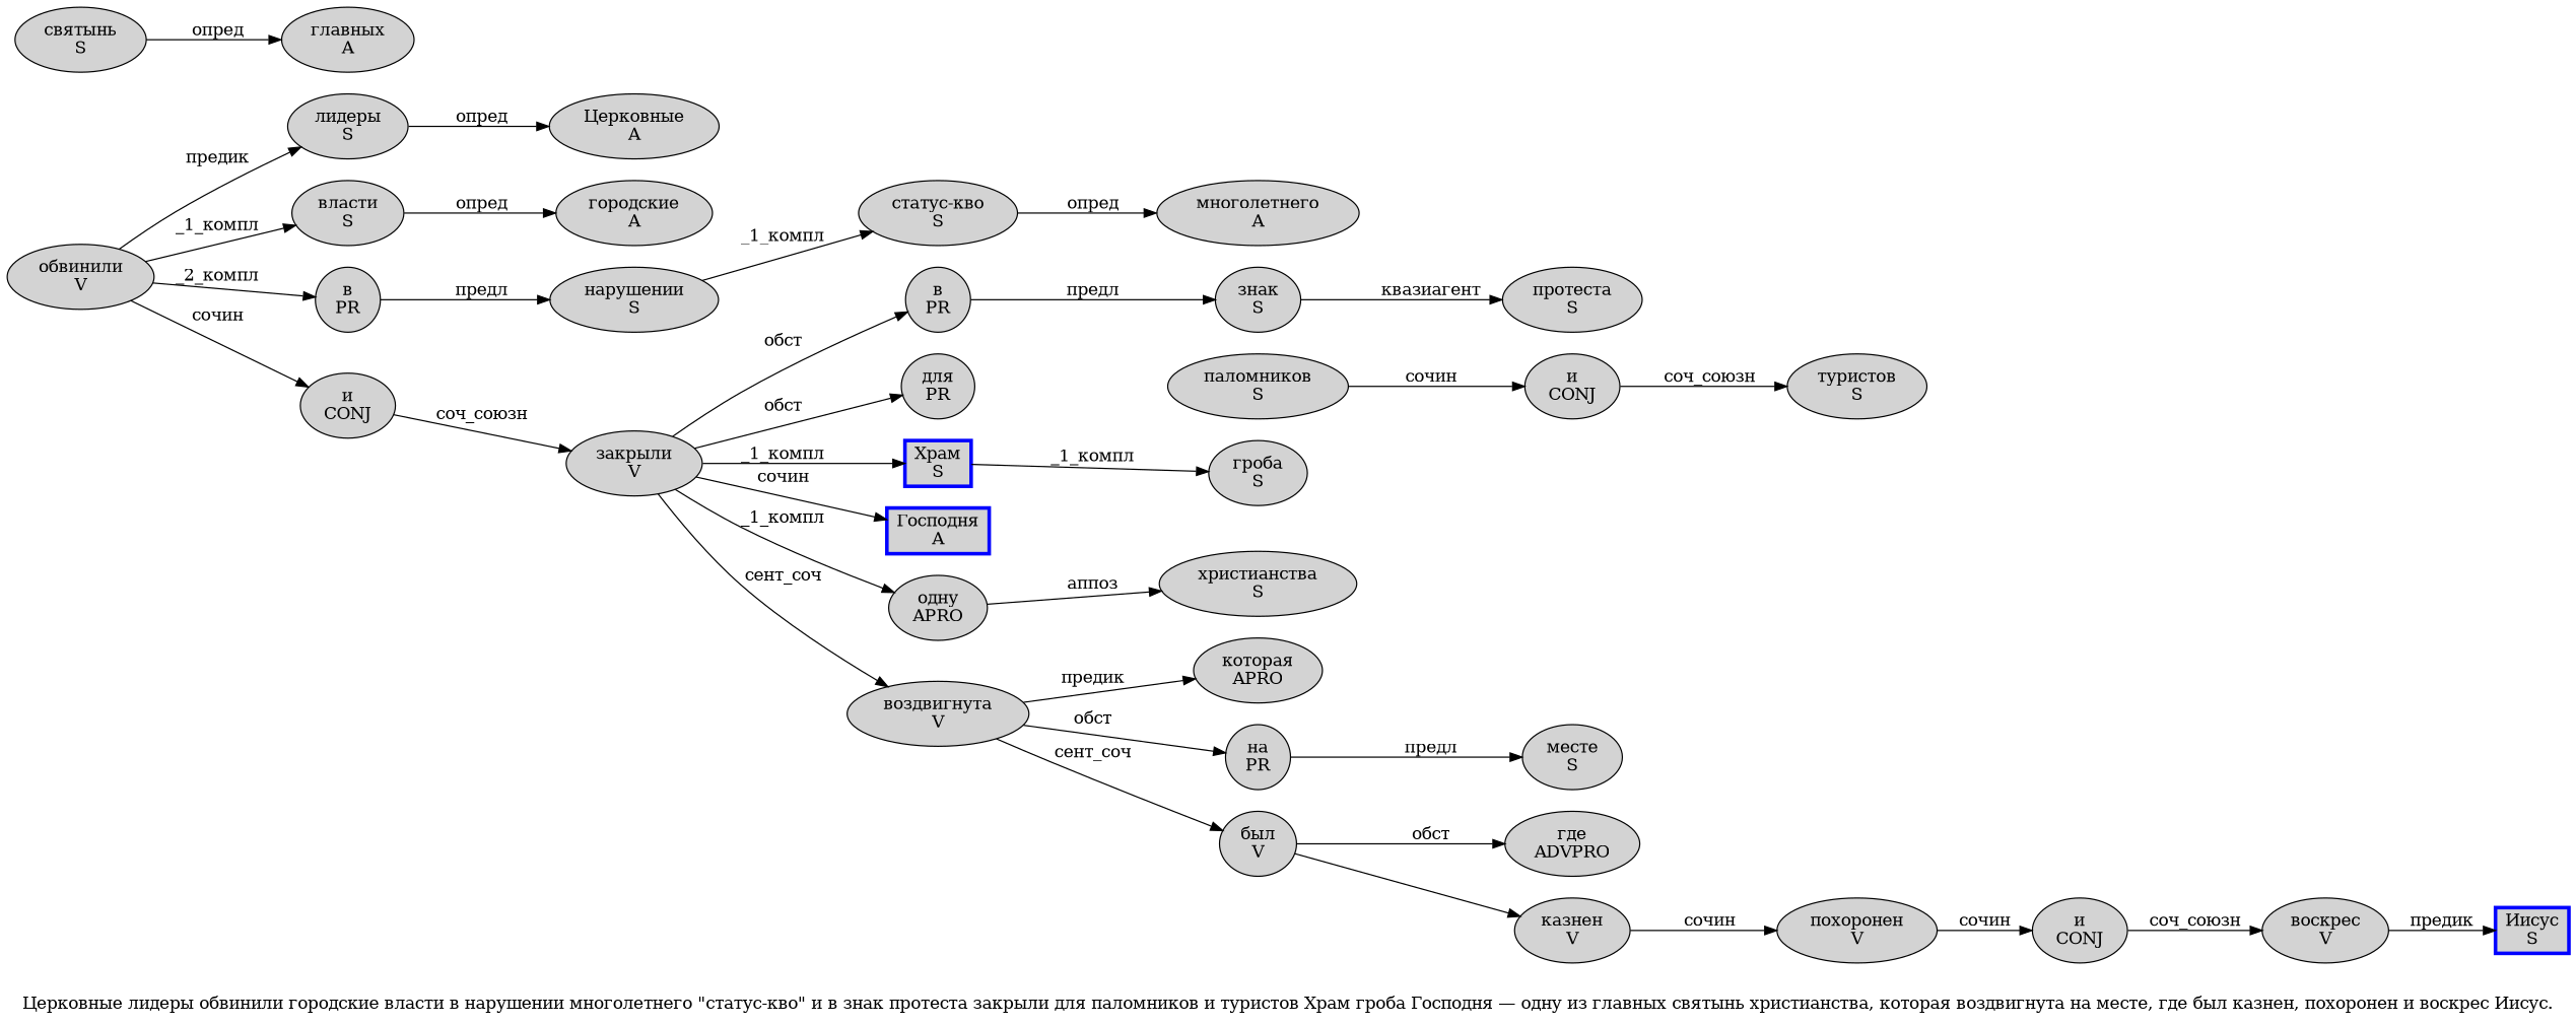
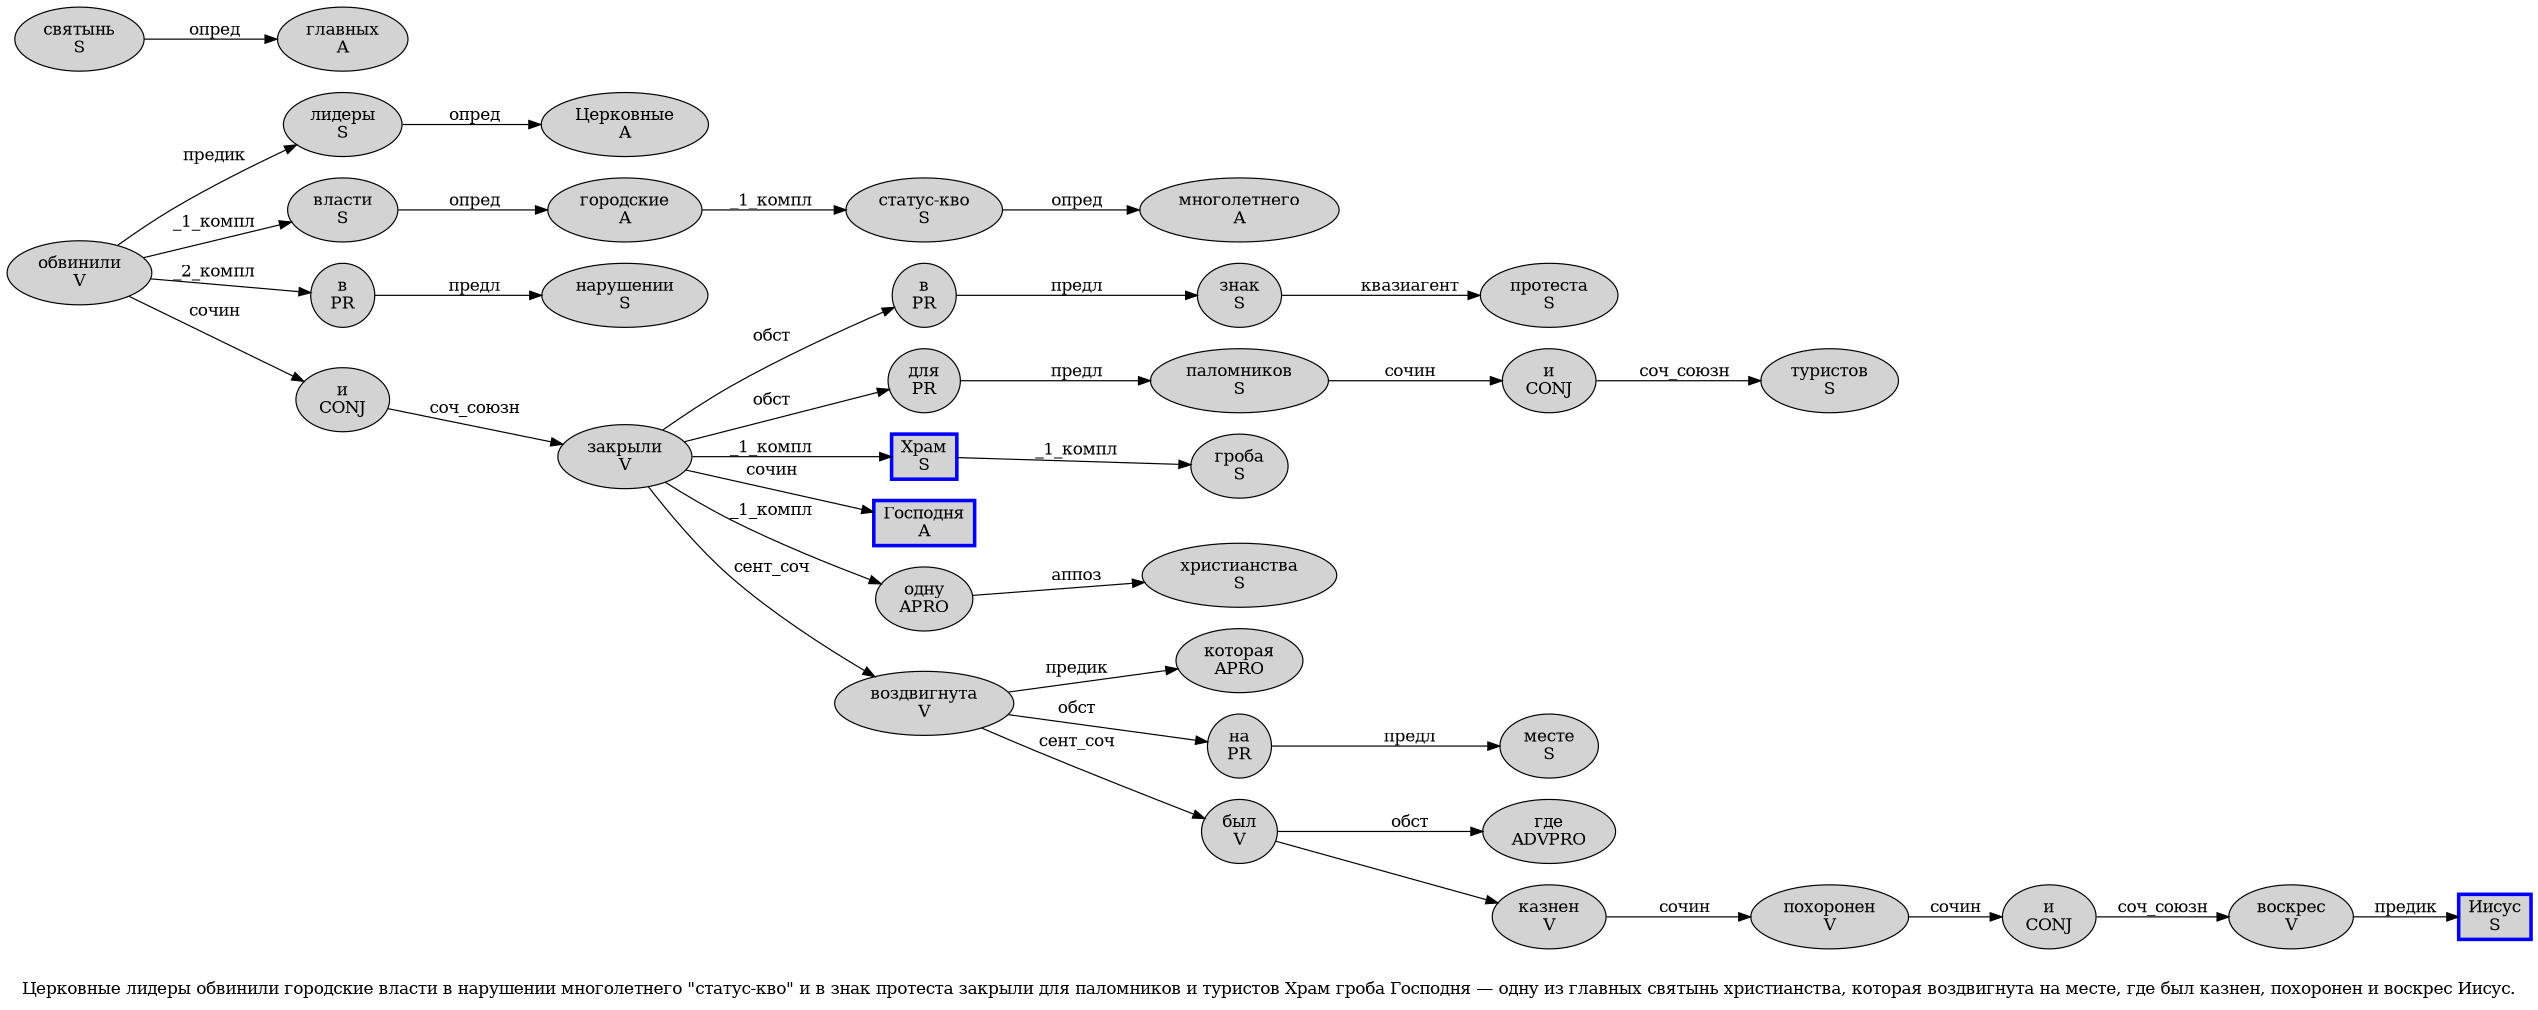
  digraph {
    label="Церковные лидеры обвинили городские власти в нарушении многолетнего \"статус-кво\" и в знак протеста закрыли для паломников и туристов Храм гроба Господня — одну из главных святынь христианства, которая воздвигнута на месте, где был казнен, похоронен и воскрес Иисус."
    rankdir=LR
    node [fillcolor=lightgray penwidth=1 shape=ellipse style=filled]
    n1 [label="Церковные\nA"]
    n2 [label="лидеры\nS"]
    n3 [label="обвинили\nV"]
    n4 [label="власти\nS"]
    n5 [label="в\nPR"]
    n6 [label="и\nCONJ"]
    n7 [label="городские\nA"]
    n8 [label="нарушении\nS"]
    n9 [label="закрыли\nV"]
    n10 [label="статус-кво\nS"]
    n11 [label="многолетнего\nA"]
    n12 [label="в\nPR"]
    n13 [label="для\nPR"]
    n14 [color=blue label="Храм\nS" penwidth=3 shape=box]
    n15 [color=blue label="Господня\nA" penwidth=3 shape=box]
    n16 [label="одну\nAPRO"]
    n17 [label="воздвигнута\nV"]
    n18 [label="знак\nS"]
    n19 [label="протеста\nS"]
    n20 [label="паломников\nS"]
    n21 [label="гроба\nS"]
    n22 [label="христианства\nS"]
    n23 [label="которая\nAPRO"]
    n24 [label="на\nPR"]
    n25 [label="был\nV"]
    n26 [label="и\nCONJ"]
    n27 [label="туристов\nS"]
    n28 [label="святынь\nS"]
    n29 [label="главных\nA"]
    n30 [label="месте\nS"]
    n31 [label="где\nADVPRO"]
    n32 [label="казнен\nV"]
    n33 [label="похоронен\nV"]
    n34 [label="и\nCONJ"]
    n35 [label="воскрес\nV"]
    n36 [color=blue label="Иисус\nS" penwidth=3 shape=box]
    n2 -> n1 [label="опред"]
    n3 -> n2 [label="предик"]
    n3 -> n4 [label="_1_компл"]
    n3 -> n5 [label="_2_компл"]
    n3 -> n6 [label="сочин"]
    n4 -> n7 [label="опред"]
    n5 -> n8 [label="предл"]
    n6 -> n9 [label="соч_союзн"]
-   n8 -> n10 [label="_1_компл"]
+   n7 -> n10 [label="_1_компл"]
    n9 -> n12 [label="обст"]
    n9 -> n13 [label="обст"]
    n9 -> n14 [label="_1_компл"]
    n9 -> n15 [label="сочин"]
    n9 -> n16 [label="_1_компл"]
    n9 -> n17 [label="сент_соч"]
    n10 -> n11 [label="опред"]
    n12 -> n18 [label="предл"]
+   n13 -> n20 [label="предл"]
    n14 -> n21 [label="_1_компл"]
    n16 -> n22 [label="аппоз"]
    n17 -> n23 [label="предик"]
    n17 -> n24 [label="обст"]
    n17 -> n25 [label="сент_соч"]
    n18 -> n19 [label="квазиагент"]
    n20 -> n26 [label="сочин"]
    n24 -> n30 [label="предл"]
    n25 -> n31 [label="обст"]
    n25 -> n32
    n26 -> n27 [label="соч_союзн"]
    n28 -> n29 [label="опред"]
    n32 -> n33 [label="сочин"]
    n33 -> n34 [label="сочин"]
    n34 -> n35 [label="соч_союзн"]
    n35 -> n36 [label="предик"]
  }
